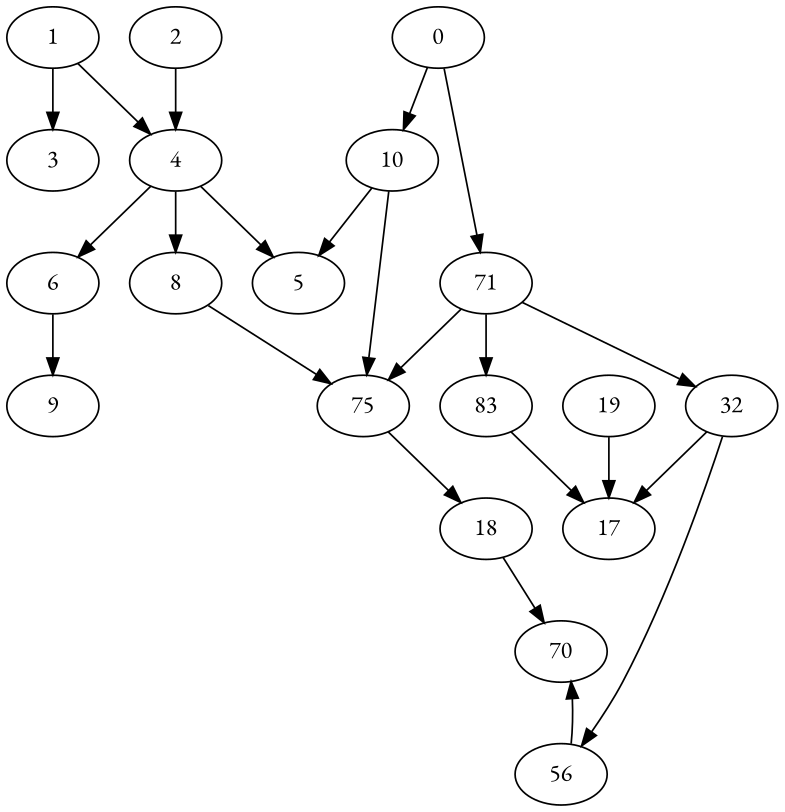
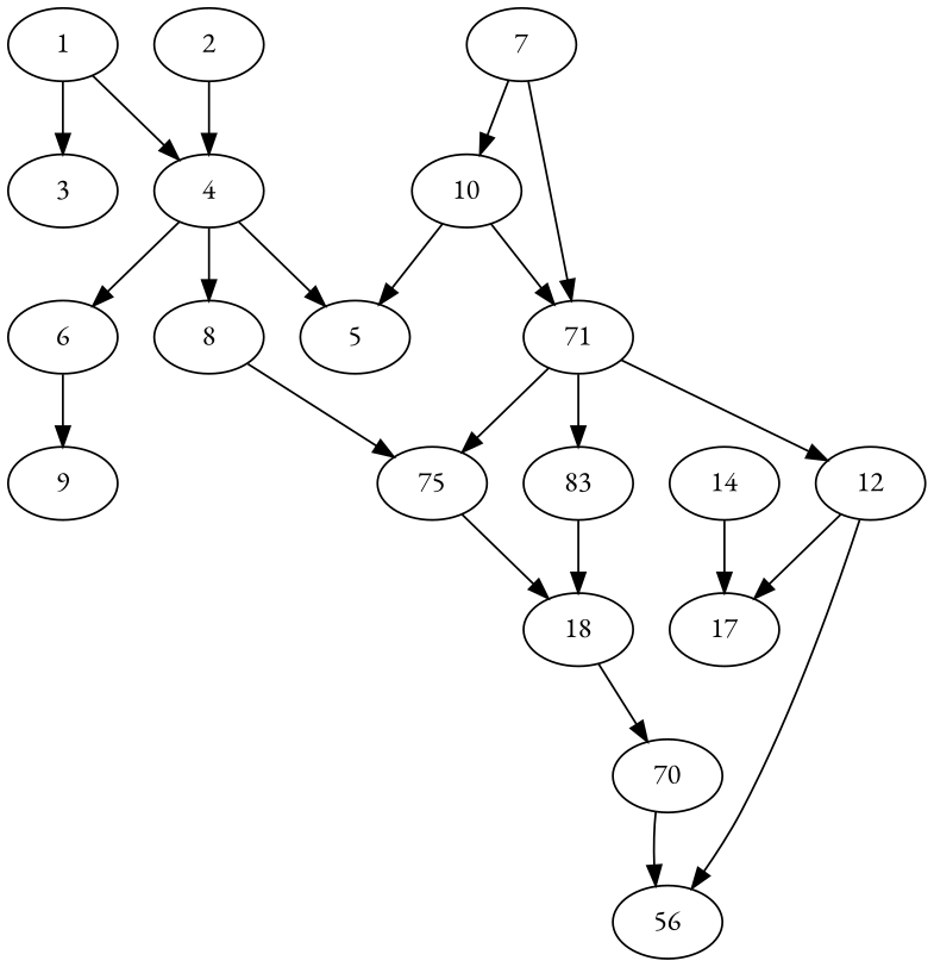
  digraph {
    fontname="EB Garamond"
    node [alpha=0.09 fontname="EB Garamond"]
    edge [fontname="EB Garamond"]
    1 [alpha=0.00 expect_size=14749696]
    3 [alpha=0.02 expect_size=41363456]
    4 [alpha=0.06 expect_size=19810304]
    5 [alpha=0.13 expect_size=30713856]
    6 [alpha=0.08 expect_size=38098944]
    8 [alpha=0.10 expect_size=34575360]
-   7 [alpha=0.04 expect_size=47198208 label=0]
+   7 [alpha=0.04 expect_size=47198208]
    10 [alpha=0.14 expect_size=45236224]
    n9 [alpha=0.16 expect_size=12049408 label=71]
    9 [alpha=0.02 expect_size=51049472]
    2 [expect_size=13361152]
    n12 [alpha=0.06 expect_size=5630976 label=75]
-   12 [expect_size=12161024 label=32]
+   12 [expect_size=12161024]
    n14 [alpha=0.18 expect_size=34347008 label=83]
    18 [expect_size=18465792]
-   14 [alpha=0.05 expect_size=39421952 label=19]
+   14 [alpha=0.05 expect_size=39421952]
    17 [alpha=0.19 expect_size=8659968]
    n18 [alpha=0.16 expect_size=36902912 label=56]
    n19 [alpha=0.08 expect_size=47693824 label=70]
    1 -> 3
    1 -> 4
    4 -> 5
    4 -> 6
    4 -> 8
    6 -> 9
    8 -> n12
    7 -> 10
    7 -> n9
    10 -> 5
-   10 -> n12
+   10 -> n9
    n9 -> n12
    n9 -> 12
    n9 -> n14
    2 -> 4
    n12 -> 18
    12 -> 17
    12 -> n18
-   n14 -> 17
+   n14 -> 18
    18 -> n19
    14 -> 17
-   n18 -> n19
+   n19 -> n18
  }
